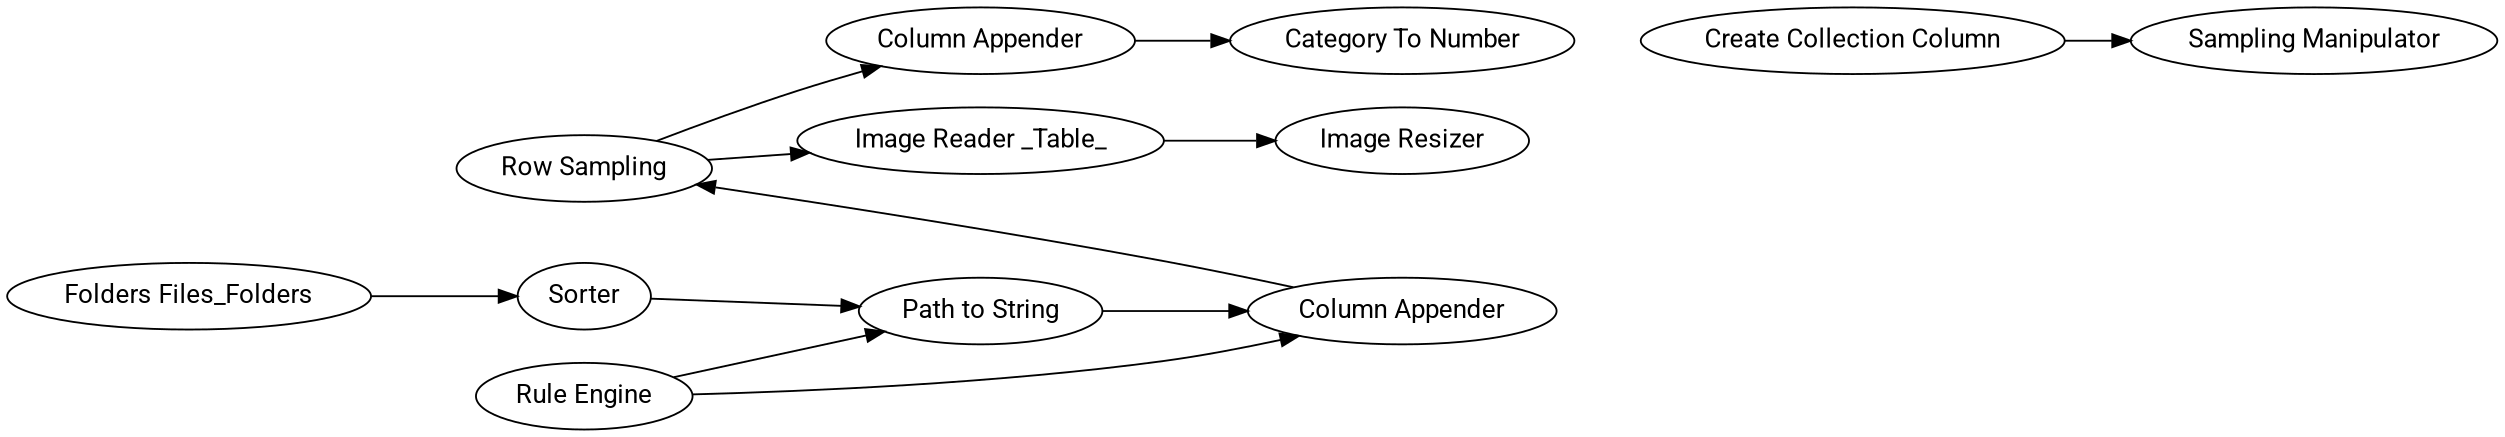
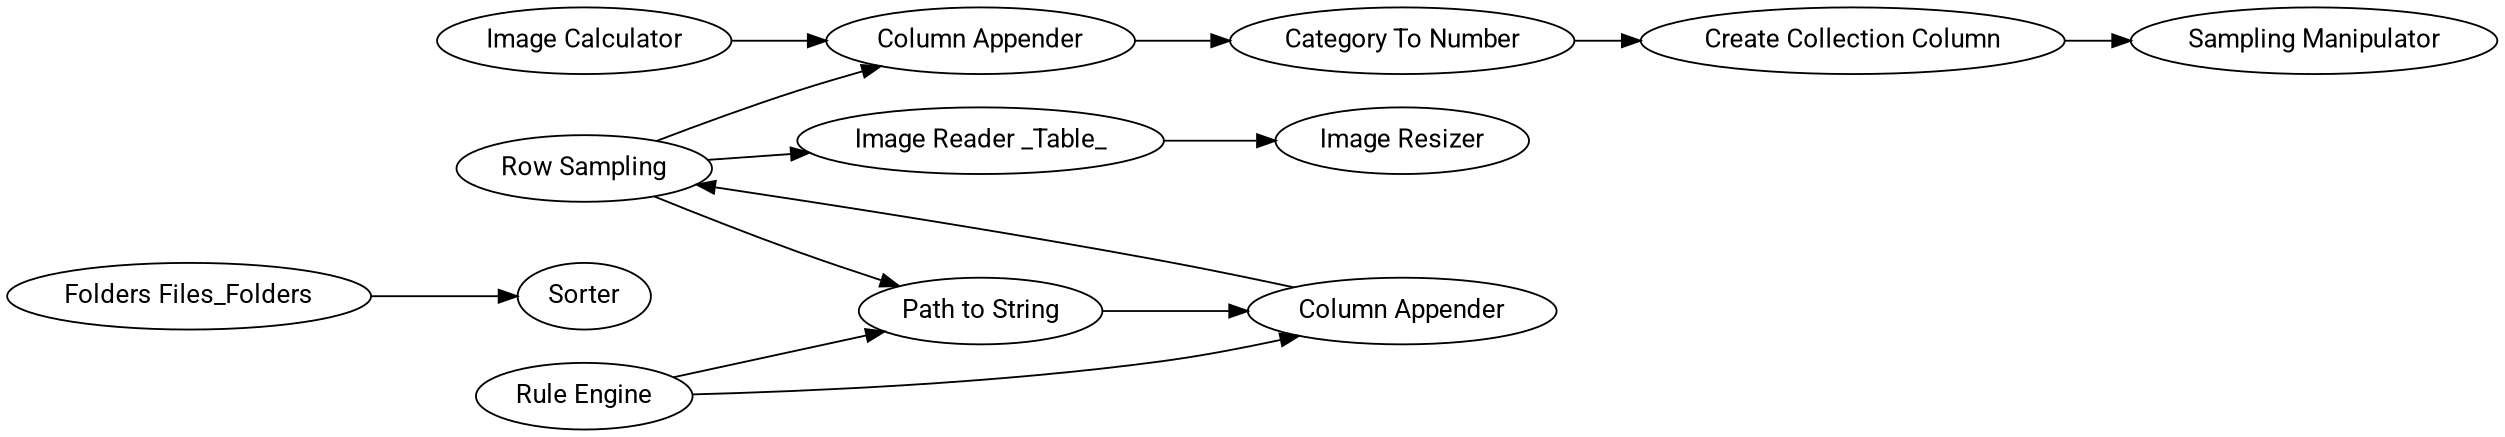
  digraph {
    fontname=Roboto
    rankdir=LR
    node [fontname=Roboto]
    edge [fontname=Roboto]
    n1 [label="Column Appender"]
    n2 [label="Category To Number"]
    n3 [label="Create Collection Column"]
    n4 [label="Sampling Manipulator"]
    n5 [label="Path to String"]
    n6 [label="Column Appender"]
    n7 [label="Row Sampling"]
    n8 [label="Rule Engine"]
    n9 [label="Image Reader _Table_"]
    n10 [label="Image Resizer"]
+   n11 [label="Image Calculator"]
    n12 [label=Sorter]
    n13 [label="Folders Files_Folders"]
    n1 -> n2
+   n2 -> n3
    n3 -> n4
    n5 -> n6
    n6 -> n7
    n7 -> n1
    n7 -> n9
    n8 -> n5
    n8 -> n6
    n9 -> n10
-   n12 -> n5
+   n11 -> n1
+   n7 -> n5
    n13 -> n12
  }
